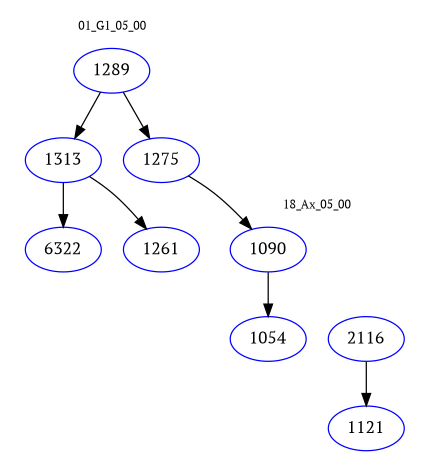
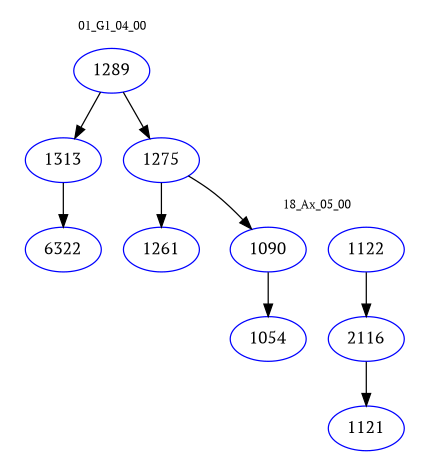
  digraph {
    fontname="PT Serif"
    node [color=blue fontname="PT Serif"]
    edge [color=black fontname="PT Serif"]
+   n1 [label=1122]
    n2 [label=1090]
    n3 [label=2116]
    n4 [label=1054]
    n5 [label=1121]
    n6 [label=1289]
    n7 [label=1275]
    n8 [label=1313]
    n9 [label=1261]
    n10 [label=6322]
    subgraph cluster_1 {
      color=white
      fontsize=10
      label="18_Ax_05_00"
+     n1
      n2
      n3
      n4
      n5
    }
    subgraph cluster_2 {
      color=white
      fontsize=10
-     label="01_G1_05_00"
+     label="01_G1_04_00"
      n6
      n7
      n8
      n9
      n10
    }
+   n1 -> n3
    n2 -> n4
    n3 -> n5
    n6 -> n7
    n6 -> n8
    n7 -> n2
-   n8 -> n9
+   n7 -> n9
    n8 -> n10
  }
